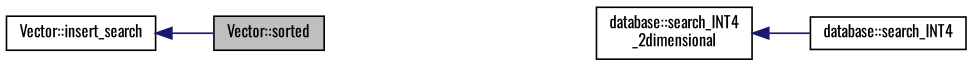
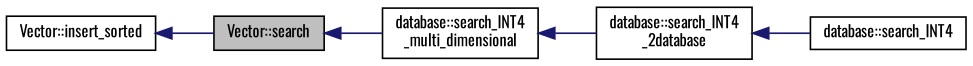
  digraph {
    fontname=Oswald
    rankdir=LR
    node [color=black fillcolor=white fontname=Oswald fontsize=10 shape=record style=filled]
    edge [color=midnightblue dir=back fontname=Oswald fontsize=10 labelfontname=Helvetica labelfontsize=10 style=solid]
-   n1 [fillcolor=grey75 fontcolor=black height=0.2 label="Vector::sorted" width=0.4]
-   n3 [height=0.2 label="database::search_INT4\l_2dimensional" width=0.4]
-   n4 [height=0.2 label="Vector::insert_search" width=0.4]
+   n1 [fillcolor=grey75 fontcolor=black height=0.2 label="Vector::search" width=0.4]
+   n2 [height=0.2 label="database::search_INT4\l_multi_dimensional" width=0.4]
+   n3 [height=0.2 label="database::search_INT4\l_2database" width=0.4]
+   n4 [height=0.2 label="Vector::insert_sorted" width=0.4]
    n5 [height=0.2 label="database::search_INT4" width=0.4]
+   n1 -> n2
+   n2 -> n3
    n3 -> n5
    n4 -> n1
  }
